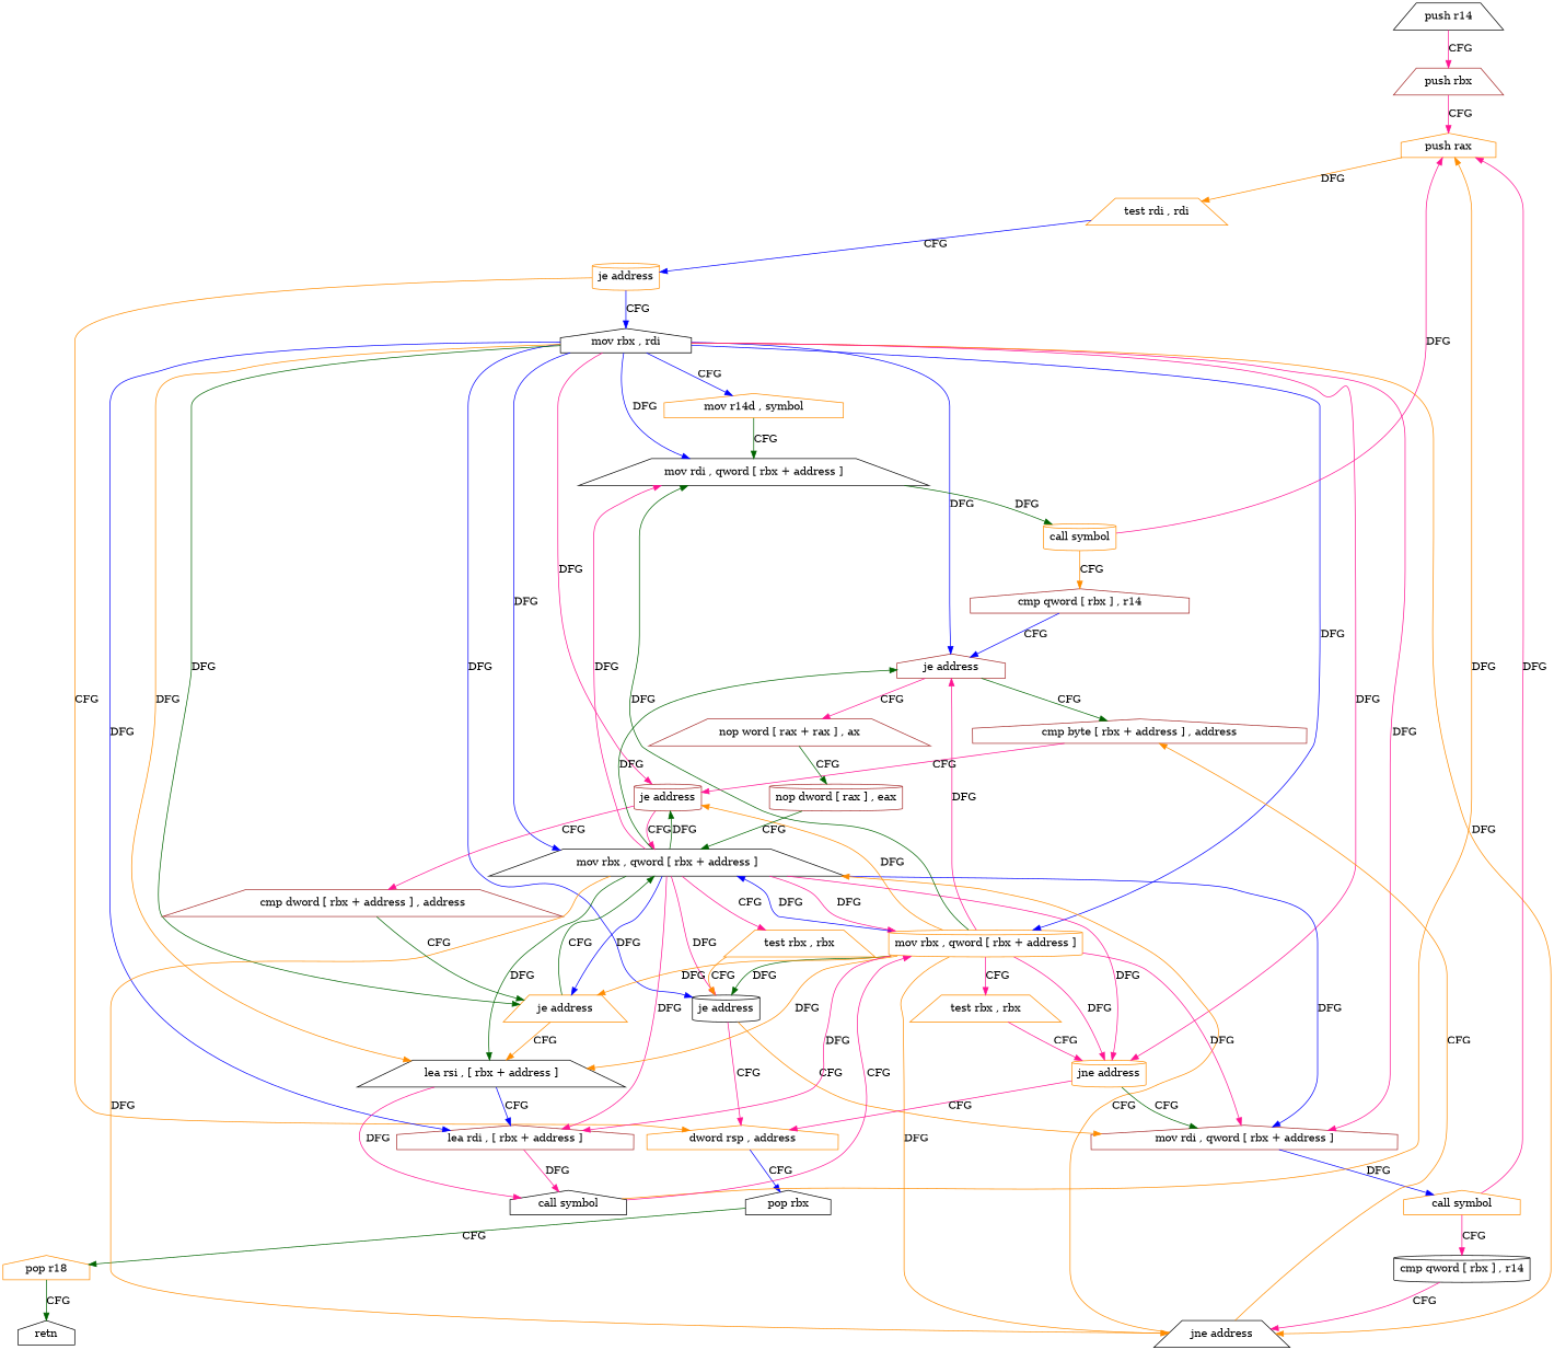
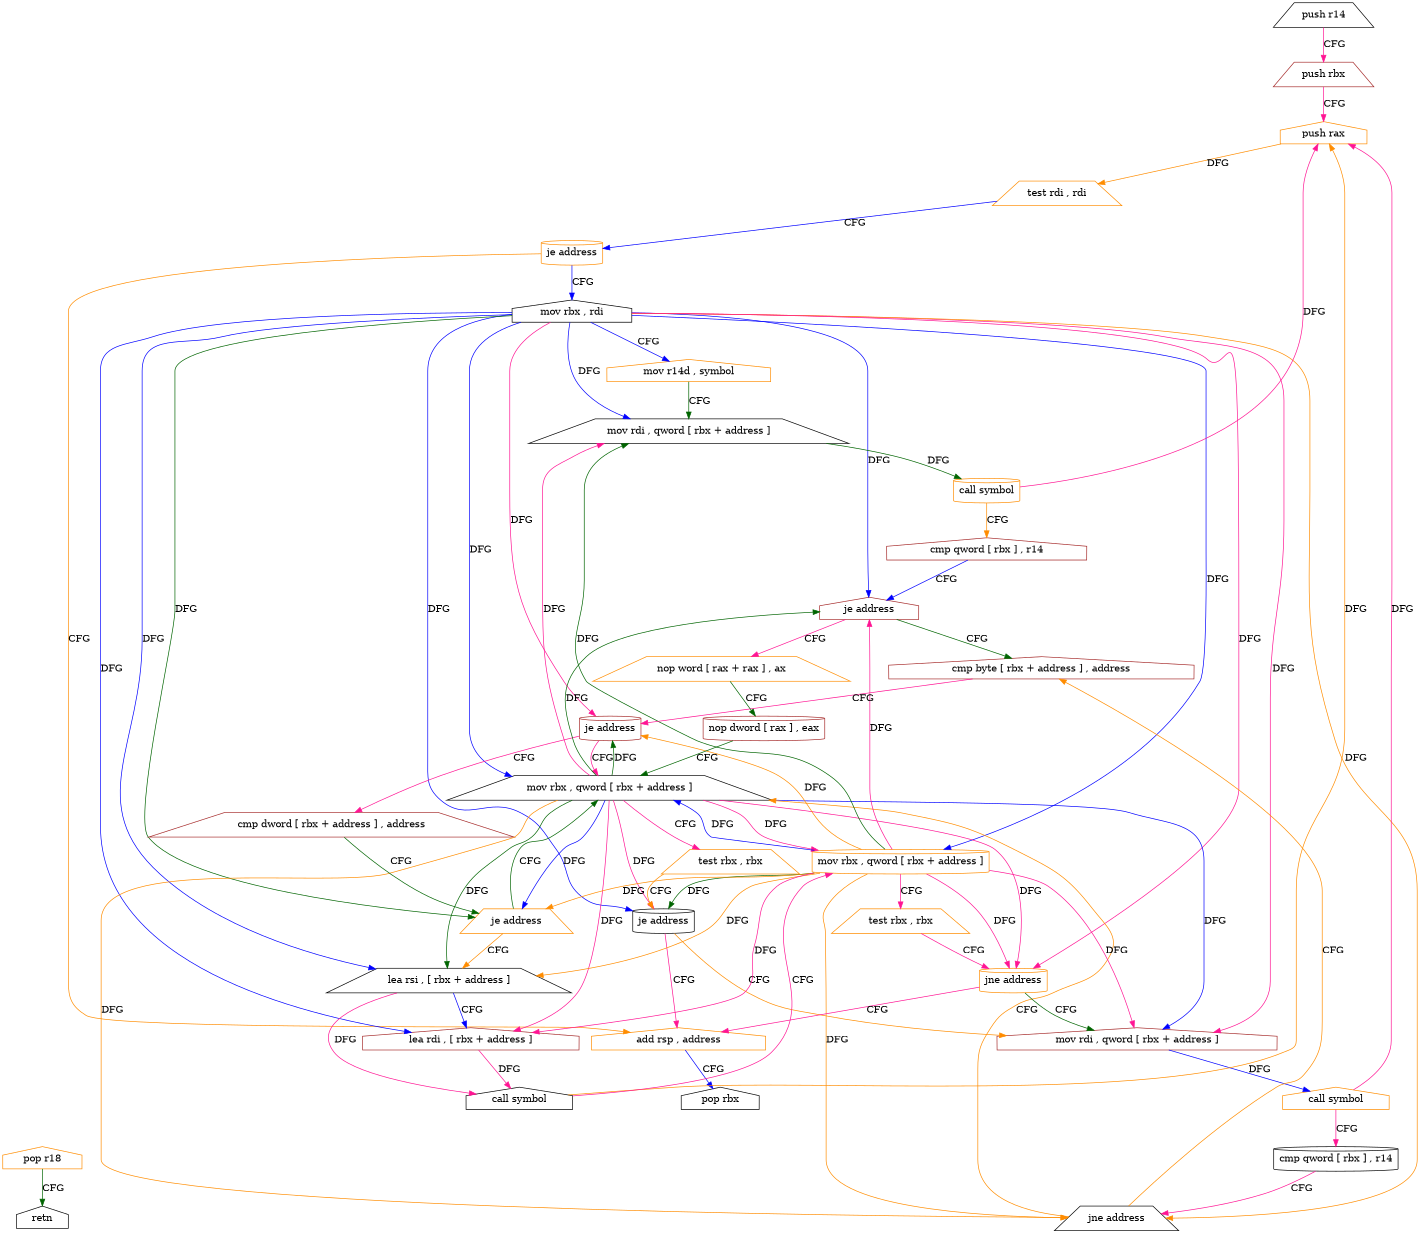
  digraph {
    fontname="DejaVu Serif"
    node [color=darkorange fontname="DejaVu Serif" shape=house]
    edge [color=deeppink fontname="DejaVu Serif"]
    n1 [color=black label="push r14" shape=trapezium]
    n2 [color=brown label="push rbx" shape=trapezium]
    n3 [label="push rax"]
    n4 [label="test rdi , rdi" shape=trapezium]
    n5 [label="je address" shape=cylinder]
-   n6 [label="dword rsp , address"]
+   n6 [label="add rsp , address"]
    n7 [color=black label="mov rbx , rdi"]
    n8 [color=black label="pop rbx"]
    n9 [label="mov r14d , symbol"]
    n10 [color=black label="mov rdi , qword [ rbx + address ]" shape=trapezium]
    n11 [color=brown label="je address"]
    n12 [color=brown label="je address" shape=cylinder]
    n13 [color=black label="mov rbx , qword [ rbx + address ]" shape=trapezium]
    n14 [color=black label="je address" shape=cylinder]
    n15 [color=brown label="mov rdi , qword [ rbx + address ]"]
    n16 [label="je address" shape=trapezium]
    n17 [color=black label="lea rsi , [ rbx + address ]" shape=trapezium]
    n18 [color=black label="jne address" shape=trapezium]
    n19 [color=brown label="lea rdi , [ rbx + address ]"]
    n20 [label="mov rbx , qword [ rbx + address ]" shape=cylinder]
    n21 [label="jne address" shape=cylinder]
    n22 [label="pop r18"]
    n23 [label="call symbol" shape=cylinder]
    n24 [color=brown label="cmp byte [ rbx + address ] , address"]
-   n25 [color=brown label="nop word [ rax + rax ] , ax" shape=trapezium]
+   n25 [label="nop word [ rax + rax ] , ax" shape=trapezium]
    n26 [color=brown label="cmp dword [ rbx + address ] , address" shape=trapezium]
    n27 [label="test rbx , rbx" shape=trapezium]
    n28 [label="call symbol"]
    n29 [color=black label="call symbol"]
    n30 [label="test rbx , rbx" shape=trapezium]
    n31 [color=black label=retn]
    n32 [color=brown label="cmp qword [ rbx ] , r14"]
    n33 [color=brown label="nop dword [ rax ] , eax" shape=cylinder]
    n34 [color=black label="cmp qword [ rbx ] , r14" shape=cylinder]
    n1 -> n2 [label=CFG]
    n2 -> n3 [label=CFG]
    n3 -> n4 [color=darkorange label=DFG]
    n4 -> n5 [color=blue label=CFG]
    n5 -> n6 [color=darkorange label=CFG]
    n5 -> n7 [color=blue label=CFG]
    n6 -> n8 [color=blue label=CFG]
    n7 -> n9 [color=blue label=CFG]
    n7 -> n10 [color=blue label=DFG]
    n7 -> n11 [color=blue label=DFG]
    n7 -> n12 [label=DFG]
    n7 -> n13 [color=blue label=DFG]
    n7 -> n14 [color=blue label=DFG]
    n7 -> n15 [label=DFG]
    n7 -> n16 [color=darkgreen label=DFG]
-   n7 -> n17 [color=darkorange label=DFG]
+   n7 -> n17 [color=blue label=DFG]
    n7 -> n18 [color=darkorange label=DFG]
    n7 -> n19 [color=blue label=DFG]
    n7 -> n20 [color=blue label=DFG]
    n7 -> n21 [label=DFG]
-   n8 -> n22 [color=darkgreen label=CFG]
    n9 -> n10 [color=darkgreen label=CFG]
    n10 -> n23 [color=darkgreen label=DFG]
    n11 -> n24 [color=darkgreen label=CFG]
    n11 -> n25 [label=CFG]
    n12 -> n13 [label=CFG]
    n12 -> n26 [label=CFG]
    n13 -> n10 [label=DFG]
    n13 -> n11 [color=darkgreen label=DFG]
    n13 -> n12 [color=darkgreen label=DFG]
    n13 -> n14 [label=DFG]
    n13 -> n15 [color=blue label=DFG]
    n13 -> n16 [color=blue label=DFG]
    n13 -> n17 [color=darkgreen label=DFG]
    n13 -> n18 [color=darkorange label=DFG]
    n13 -> n19 [label=DFG]
    n13 -> n20 [label=DFG]
    n13 -> n21 [label=DFG]
    n13 -> n27 [label=CFG]
    n14 -> n6 [label=CFG]
    n14 -> n15 [color=darkorange label=CFG]
    n15 -> n28 [color=blue label=DFG]
    n16 -> n13 [color=darkgreen label=CFG]
    n16 -> n17 [color=darkorange label=CFG]
    n17 -> n19 [color=blue label=CFG]
    n17 -> n29 [label=DFG]
    n18 -> n13 [color=darkorange label=CFG]
    n18 -> n24 [color=darkorange label=CFG]
    n19 -> n29 [label=DFG]
    n20 -> n10 [color=darkgreen label=DFG]
    n20 -> n11 [label=DFG]
    n20 -> n12 [color=darkorange label=DFG]
    n20 -> n13 [color=blue label=DFG]
    n20 -> n14 [color=darkgreen label=DFG]
    n20 -> n15 [label=DFG]
    n20 -> n16 [color=darkorange label=DFG]
    n20 -> n17 [color=darkorange label=DFG]
    n20 -> n18 [color=darkorange label=DFG]
    n20 -> n19 [label=DFG]
    n20 -> n21 [label=DFG]
    n20 -> n30 [label=CFG]
    n21 -> n6 [label=CFG]
    n21 -> n15 [color=darkgreen label=CFG]
    n22 -> n31 [color=darkgreen label=CFG]
    n23 -> n3 [label=DFG]
    n23 -> n32 [color=darkorange label=CFG]
    n24 -> n12 [label=CFG]
    n25 -> n33 [color=darkgreen label=CFG]
    n26 -> n16 [color=darkgreen label=CFG]
    n27 -> n14 [color=darkorange label=CFG]
    n28 -> n3 [label=DFG]
    n28 -> n34 [label=CFG]
    n29 -> n3 [color=darkorange label=DFG]
    n29 -> n20 [label=CFG]
    n30 -> n21 [label=CFG]
    n32 -> n11 [color=blue label=CFG]
    n33 -> n13 [color=darkgreen label=CFG]
    n34 -> n18 [label=CFG]
  }
